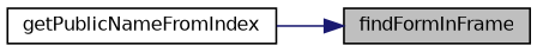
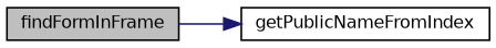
  digraph {
    rankdir=LR
    node [color=black fontname=Helvetica fontsize=10 shape=record style=filled]
    n1 [fillcolor=grey75 fontcolor=black height=0.2 label=findFormInFrame width=0.4]
    n2 [fillcolor=white height=0.2 label=getPublicNameFromIndex width=0.4]
-   n2 -> n1 [color=midnightblue fontname=Helvetica fontsize=10 labelfontname=Helvetica labelfontsize=10 style=solid]
+   n1 -> n2 [color=midnightblue fontname=Helvetica fontsize=10 labelfontname=Helvetica labelfontsize=10 style=solid]
  }
